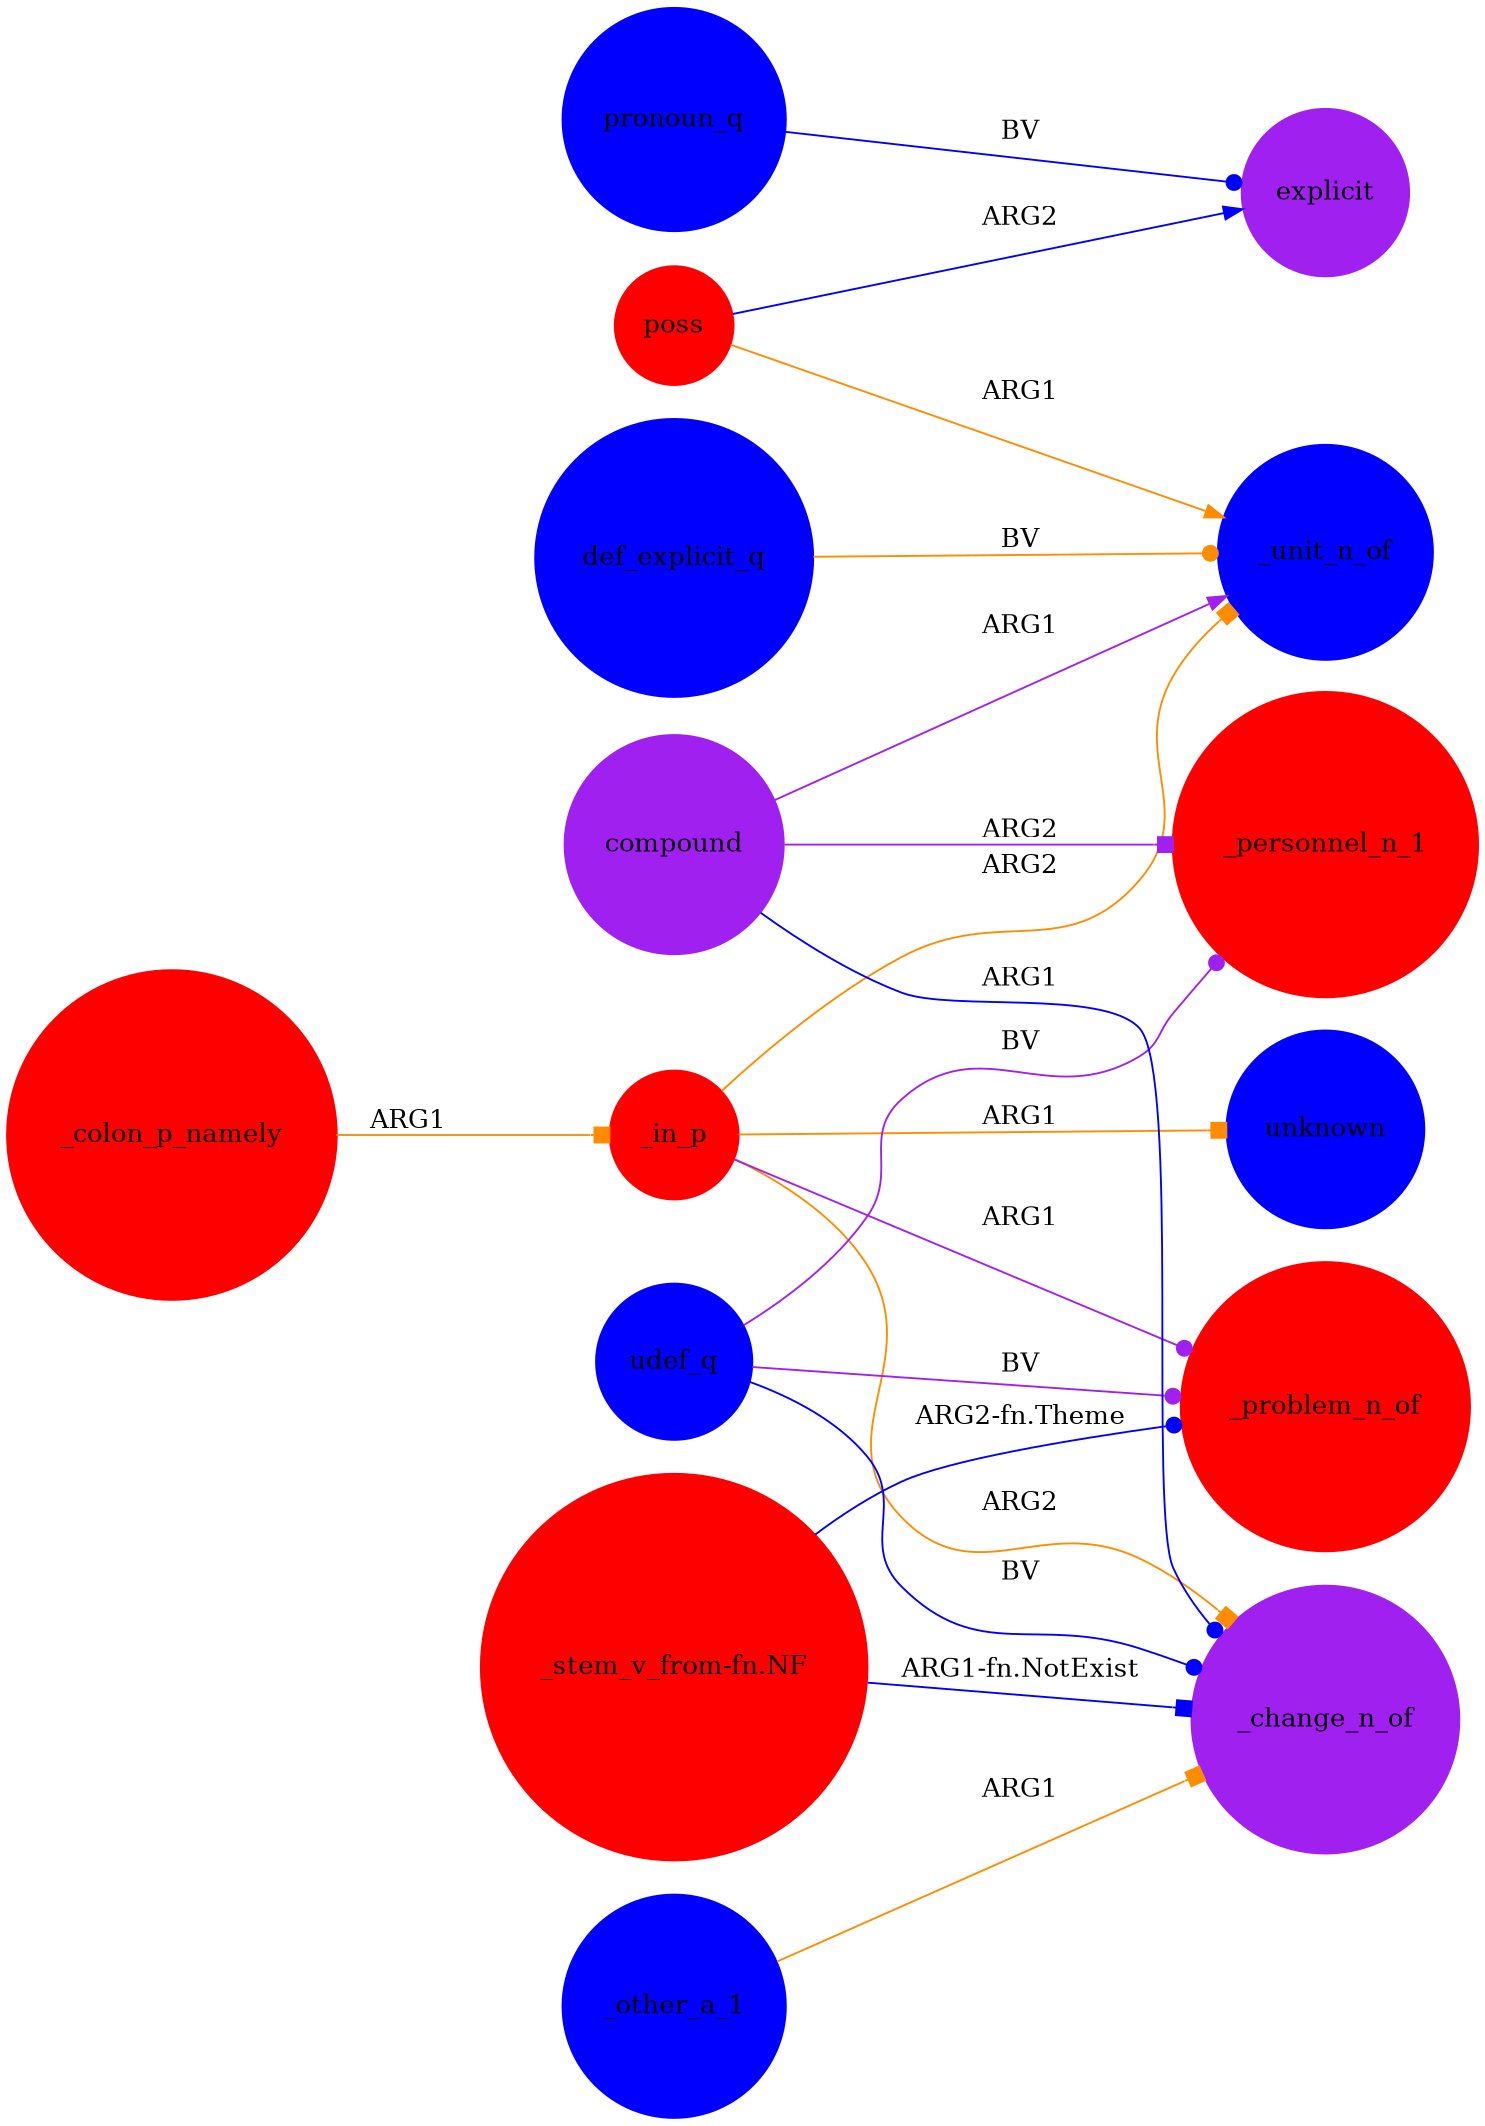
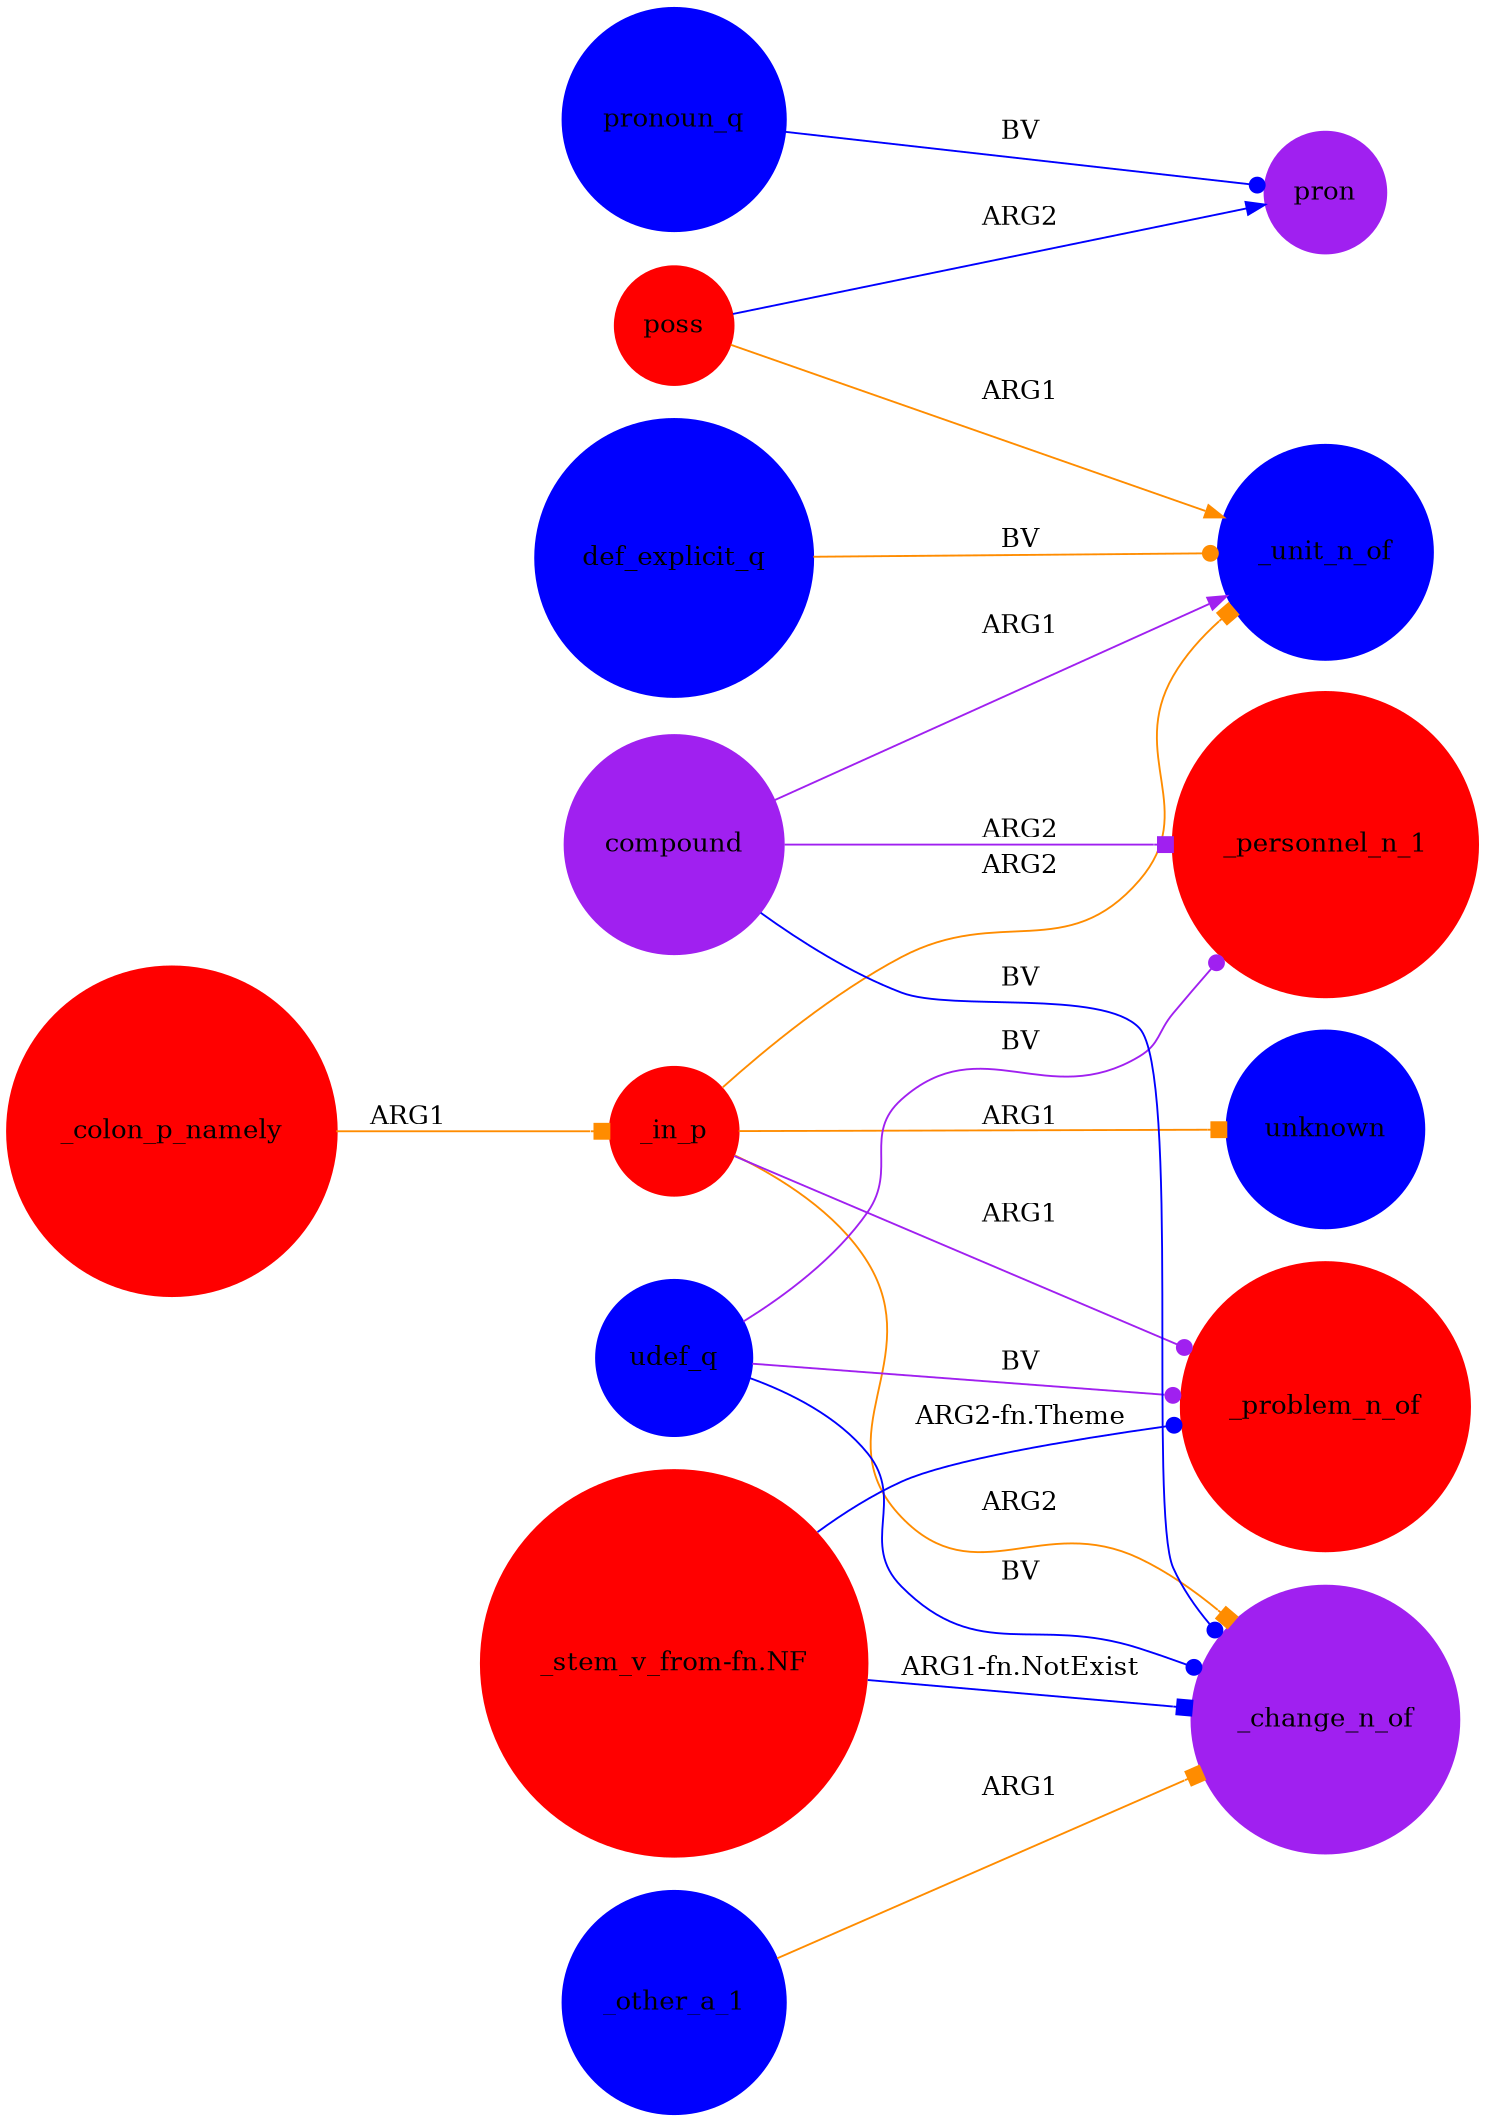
  digraph {
    rankdir=LR
    node [color=red shape=circle style=filled]
    edge [arrowhead=dot color=darkorange]
    _colon_p_namely
    _in_p
    _unit_n_of [color=blue]
    _change_n_of [color=purple]
    _problem_n_of
    unknown [color=blue]
    poss
-   pron [color=purple label=explicit]
+   pron [color=purple]
    udef_q [color=blue]
    _personnel_n_1
    def_explicit_q [color=blue]
    compound [color=purple]
    "_stem_v_from-fn.NF"
    _other_a_1 [color=blue]
    pronoun_q [color=blue]
    _colon_p_namely -> _in_p [arrowhead=box label=ARG1]
    _in_p -> _unit_n_of [arrowhead=box label=ARG2]
    _in_p -> _change_n_of [arrowhead=box label=ARG2]
    _in_p -> _problem_n_of [color=purple label=ARG1]
    _in_p -> unknown [arrowhead=box label=ARG1]
    poss -> _unit_n_of [arrowhead=normal label=ARG1]
    poss -> pron [arrowhead=normal color=blue label=ARG2]
    udef_q -> _change_n_of [color=blue label=BV]
    udef_q -> _problem_n_of [color=purple label=BV]
    udef_q -> _personnel_n_1 [color=purple label=BV]
    def_explicit_q -> _unit_n_of [label=BV]
    compound -> _unit_n_of [arrowhead=normal color=purple label=ARG1]
-   compound -> _change_n_of [color=blue label=ARG1]
+   compound -> _change_n_of [color=blue label=BV]
    compound -> _personnel_n_1 [arrowhead=box color=purple label=ARG2]
    "_stem_v_from-fn.NF" -> _change_n_of [arrowhead=box color=blue label="ARG1-fn.NotExist"]
    "_stem_v_from-fn.NF" -> _problem_n_of [color=blue label="ARG2-fn.Theme"]
    _other_a_1 -> _change_n_of [arrowhead=box label=ARG1]
    pronoun_q -> pron [color=blue label=BV]
  }
